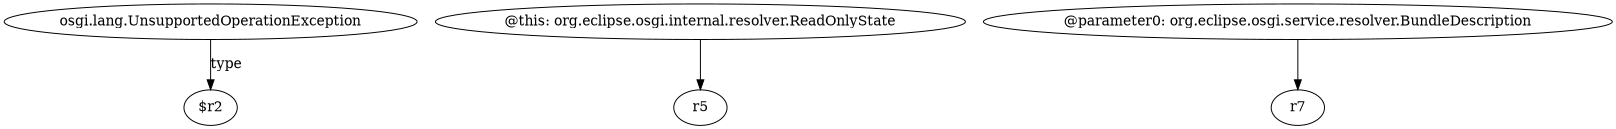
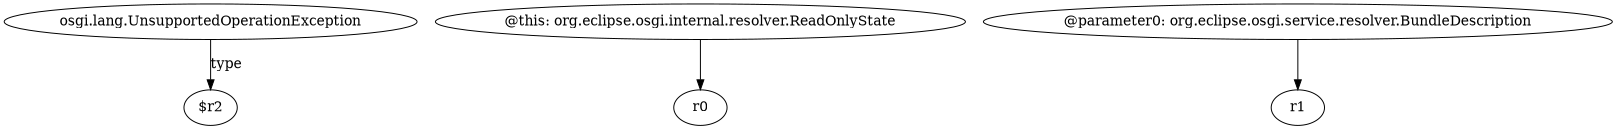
  digraph {
    n1 [label="osgi.lang.UnsupportedOperationException"]
    n2 [label="$r2"]
    n3 [label="@this: org.eclipse.osgi.internal.resolver.ReadOnlyState"]
-   n4 [label=r5]
+   n4 [label=r0]
    n5 [label="@parameter0: org.eclipse.osgi.service.resolver.BundleDescription"]
-   n6 [label=r7]
+   n6 [label=r1]
    n1 -> n2 [label=type]
    n3 -> n4
    n5 -> n6
  }
